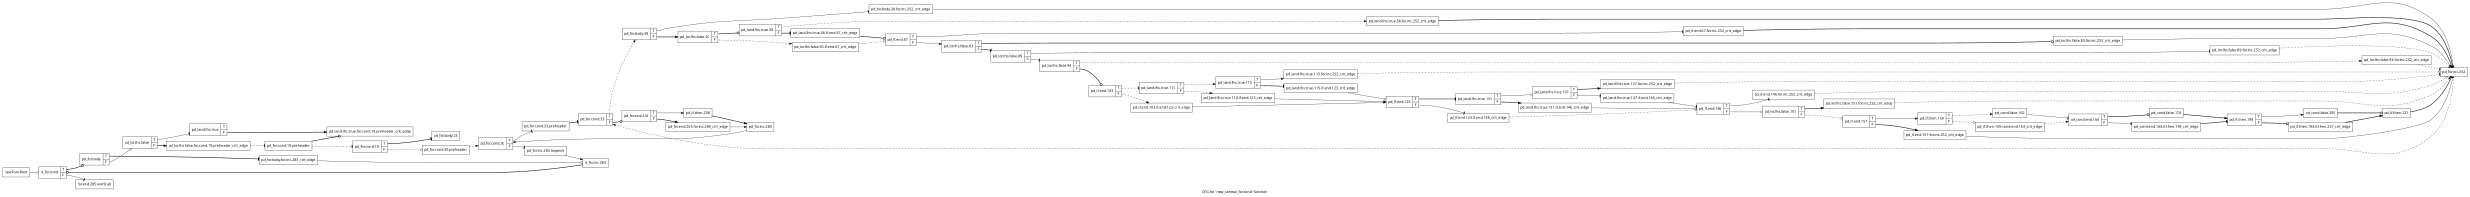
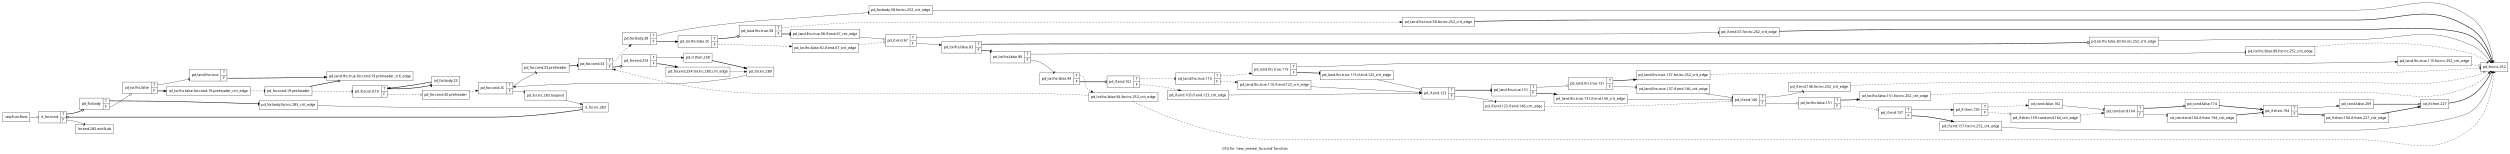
  digraph {
    fontname="Noto Sans"
    label="CFG for 'new_semeai_for.cond' function"
    rankdir=LR
    node [fontname="Noto Sans" shape=record]
    edge [arrowhead=normal fontname="Noto Sans" style=solid]
    n1 [label="{newFuncRoot}"]
    n2 [label="{it_for.cond|{<s0>T|<s1>F}}"]
    n3 [label="{for.end.285.exitStub}"]
    n4 [label="{pd_for.body|{<s0>T|<s1>F}}"]
    n5 [label="{pd_for.body.for.inc.283_crit_edge}"]
    n6 [label="{pd_lor.lhs.false|{<s0>T|<s1>F}}"]
    n7 [label="{it_for.inc.283}"]
    n8 [label="{pd_land.lhs.true|{<s0>T|<s1>F}}"]
    n9 [label="{pd_lor.lhs.false.for.cond.19.preheader_crit_edge}"]
    n10 [label="{pd_land.lhs.true.for.cond.19.preheader_crit_edge}"]
    n11 [label="{pd_for.cond.19.preheader}"]
    n12 [label="{pd_for.cond.19|{<s0>T|<s1>F}}"]
    n13 [label="{pd_for.body.23}"]
    n14 [label="{pd_for.cond.30.preheader}"]
    n15 [label="{pd_for.cond.30|{<s0>T|<s1>F}}"]
    n16 [label="{pd_for.cond.33.preheader}"]
    n17 [label="{pd_for.inc.283.loopexit}"]
    n18 [label="{pd_for.cond.33|{<s0>T|<s1>F}}"]
    n19 [label="{pd_for.body.38|{<s0>T|<s1>F}}"]
    n20 [label="{pd_for.end.254|{<s0>T|<s1>F}}"]
    n21 [label="{pd_for.body.38.for.inc.252_crit_edge}"]
    n22 [label="{pd_lor.lhs.false.50|{<s0>T|<s1>F}}"]
    n23 [label="{pd_if.then.258}"]
    n24 [label="{pd_for.end.254.for.inc.280_crit_edge}"]
    n25 [label="{pd_for.inc.252}"]
    n26 [label="{pd_land.lhs.true.58|{<s0>T|<s1>F}}"]
    n27 [label="{pd_lor.lhs.false.50.if.end.67_crit_edge}"]
    n28 [label="{pd_for.inc.280}"]
    n29 [label="{pd_land.lhs.true.58.for.inc.252_crit_edge}"]
    n30 [label="{pd_land.lhs.true.58.if.end.67_crit_edge}"]
    n31 [label="{pd_if.end.67|{<s0>T|<s1>F}}"]
    n32 [label="{pd_if.end.67.for.inc.252_crit_edge}"]
    n33 [label="{pd_lor.lhs.false.83|{<s0>T|<s1>F}}"]
    n34 [label="{pd_lor.lhs.false.83.for.inc.252_crit_edge}"]
    n35 [label="{pd_lor.lhs.false.89|{<s0>T|<s1>F}}"]
    n36 [label="{pd_lor.lhs.false.89.for.inc.252_crit_edge}"]
    n37 [label="{pd_lor.lhs.false.94|{<s0>T|<s1>F}}"]
    n38 [label="{pd_lor.lhs.false.94.for.inc.252_crit_edge}"]
    n39 [label="{pd_if.end.103|{<s0>T|<s1>F}}"]
    n40 [label="{pd_land.lhs.true.110|{<s0>T|<s1>F}}"]
    n41 [label="{pd_if.end.103.if.end.123_crit_edge}"]
    n42 [label="{pd_land.lhs.true.115|{<s0>T|<s1>F}}"]
    n43 [label="{pd_land.lhs.true.110.if.end.123_crit_edge}"]
    n44 [label="{pd_if.end.123|{<s0>T|<s1>F}}"]
    n45 [label="{pd_land.lhs.true.115.for.inc.252_crit_edge}"]
    n46 [label="{pd_land.lhs.true.115.if.end.123_crit_edge}"]
    n47 [label="{pd_land.lhs.true.131|{<s0>T|<s1>F}}"]
    n48 [label="{pd_if.end.123.if.end.146_crit_edge}"]
    n49 [label="{pd_land.lhs.true.137|{<s0>T|<s1>F}}"]
    n50 [label="{pd_land.lhs.true.131.if.end.146_crit_edge}"]
    n51 [label="{pd_if.end.146|{<s0>T|<s1>F}}"]
    n52 [label="{pd_land.lhs.true.137.for.inc.252_crit_edge}"]
    n53 [label="{pd_land.lhs.true.137.if.end.146_crit_edge}"]
    n54 [label="{pd_if.end.146.for.inc.252_crit_edge}"]
    n55 [label="{pd_lor.lhs.false.151|{<s0>T|<s1>F}}"]
    n56 [label="{pd_lor.lhs.false.151.for.inc.252_crit_edge}"]
    n57 [label="{pd_if.end.157|{<s0>T|<s1>F}}"]
    n58 [label="{pd_if.then.159|{<s0>T|<s1>F}}"]
    n59 [label="{pd_if.end.157.for.inc.252_crit_edge}"]
    n60 [label="{pd_cond.false.162}"]
    n61 [label="{pd_if.then.159.cond.end.164_crit_edge}"]
    n62 [label="{pd_cond.end.164|{<s0>T|<s1>F}}"]
    n63 [label="{pd_cond.false.174}"]
    n64 [label="{pd_cond.end.164.if.then.194_crit_edge}"]
    n65 [label="{pd_if.then.194|{<s0>T|<s1>F}}"]
    n66 [label="{pd_cond.false.209}"]
    n67 [label="{pd_if.then.194.if.then.227_crit_edge}"]
    n68 [label="{pd_if.then.227}"]
    n1 -> n2 [arrowhead=odot]
    n2 -> n3 [arrowhead=tee tailport=s1]
    n2 -> n4 [arrowhead=odot style=bold tailport=s0]
    n4 -> n5 [arrowhead=tee style=bold tailport=s0]
    n4 -> n6 [arrowhead=odot tailport=s1]
    n5 -> n7 [arrowhead=odot]
    n6 -> n8 [arrowhead=tee tailport=s0]
    n6 -> n9 [style=bold tailport=s1]
    n7 -> n2 [arrowhead=odot style=bold]
    n8 -> n10 [style=bold tailport=s1]
    n9 -> n11 [arrowhead=tee style=dashed]
    n11 -> n10 [arrowhead=odot style=bold]
    n11 -> n12 [arrowhead=tee style=dashed]
    n12 -> n13 [arrowhead=tee style=bold tailport=s0]
    n12 -> n14 [arrowhead=odot style=dashed tailport=s1]
+   n13 -> n12 [style=bold]
    n14 -> n15 [style=dashed]
    n15 -> n16 [arrowhead=tee tailport=s0]
    n15 -> n17 [arrowhead=tee tailport=s1]
    n16 -> n18 [arrowhead=tee style=bold]
    n17 -> n7
    n18 -> n19 [style=dashed tailport=s0]
    n18 -> n20 [arrowhead=odot style=bold tailport=s1]
    n19 -> n21 [arrowhead=tee tailport=s0]
    n19 -> n22 [style=bold tailport=s1]
    n20 -> n23 [tailport=s0]
    n20 -> n24 [style=bold tailport=s1]
    n21 -> n25 [arrowhead=odot]
    n22 -> n26 [arrowhead=odot style=bold tailport=s0]
    n22 -> n27 [style=dashed tailport=s1]
    n23 -> n28 [style=bold]
    n24 -> n28
-   n25 -> n18 [style=dashed]
+   n38 -> n18 [style=dashed]
    n26 -> n29 [style=dashed tailport=s0]
    n26 -> n30 [arrowhead=tee style=bold tailport=s1]
    n27 -> n31 [arrowhead=odot style=dashed]
    n28 -> n15
    n29 -> n25 [arrowhead=odot style=bold]
-   n30 -> n31 [arrowhead=odot style=bold]
+   n30 -> n31 [arrowhead=odot]
    n31 -> n32 [arrowhead=tee tailport=s0]
    n31 -> n33 [tailport=s1]
    n32 -> n25 [arrowhead=tee style=bold]
    n33 -> n34 [arrowhead=odot style=bold tailport=s0]
    n33 -> n35 [arrowhead=tee style=bold tailport=s1]
    n34 -> n25
    n35 -> n36 [arrowhead=tee tailport=s0]
    n35 -> n37 [arrowhead=tee tailport=s1]
    n36 -> n25 [arrowhead=tee style=dashed]
    n37 -> n38 [style=dashed tailport=s0]
    n37 -> n39 [arrowhead=odot style=bold tailport=s1]
    n38 -> n25 [arrowhead=tee style=dashed]
    n39 -> n40 [arrowhead=tee style=dashed tailport=s0]
    n39 -> n41 [style=dashed tailport=s1]
    n40 -> n42 [style=dashed tailport=s0]
    n40 -> n43 [style=dashed tailport=s1]
    n41 -> n44
    n42 -> n45 [tailport=s0]
    n42 -> n46 [arrowhead=tee style=bold tailport=s1]
    n43 -> n44
    n44 -> n47 [arrowhead=tee style=bold tailport=s0]
    n44 -> n48 [arrowhead=tee tailport=s1]
    n45 -> n25 [arrowhead=odot style=dashed]
    n46 -> n44 [arrowhead=odot]
    n47 -> n49 [arrowhead=odot tailport=s0]
    n47 -> n50 [style=bold tailport=s1]
    n48 -> n51 [arrowhead=odot style=dashed]
    n49 -> n52 [style=bold tailport=s0]
    n49 -> n53 [arrowhead=tee tailport=s1]
    n50 -> n51 [arrowhead=odot]
    n51 -> n54 [arrowhead=tee tailport=s0]
    n51 -> n55 [arrowhead=odot tailport=s1]
    n52 -> n25 [arrowhead=tee style=dashed]
    n53 -> n51 [arrowhead=tee]
    n54 -> n25 [arrowhead=odot style=dashed]
    n55 -> n56 [style=bold tailport=s0]
    n55 -> n57 [arrowhead=odot style=dashed tailport=s1]
    n56 -> n25 [style=dashed]
    n57 -> n58 [tailport=s0]
    n57 -> n59 [style=bold tailport=s1]
    n58 -> n60 [style=dashed tailport=s0]
    n58 -> n61 [arrowhead=odot style=dashed tailport=s1]
    n59 -> n25 [arrowhead=tee]
    n60 -> n62 [arrowhead=tee]
    n61 -> n62 [style=dashed]
    n62 -> n63 [arrowhead=odot style=bold tailport=s0]
    n62 -> n64 [arrowhead=tee tailport=s1]
    n63 -> n65 [style=bold]
    n64 -> n65 [arrowhead=tee style=bold]
    n65 -> n66 [tailport=s0]
    n65 -> n67 [arrowhead=odot style=bold tailport=s1]
    n66 -> n68 [arrowhead=odot style=bold]
    n67 -> n68 [style=bold]
    n68 -> n25 [arrowhead=tee style=bold]
  }
